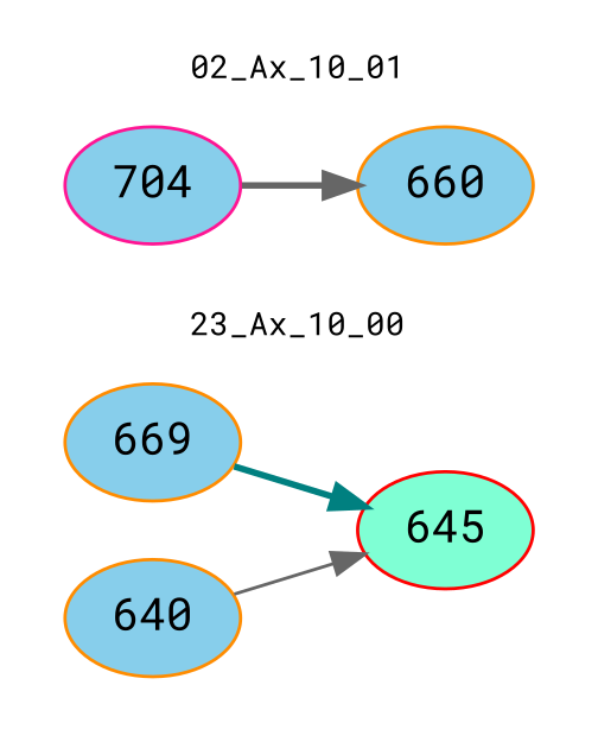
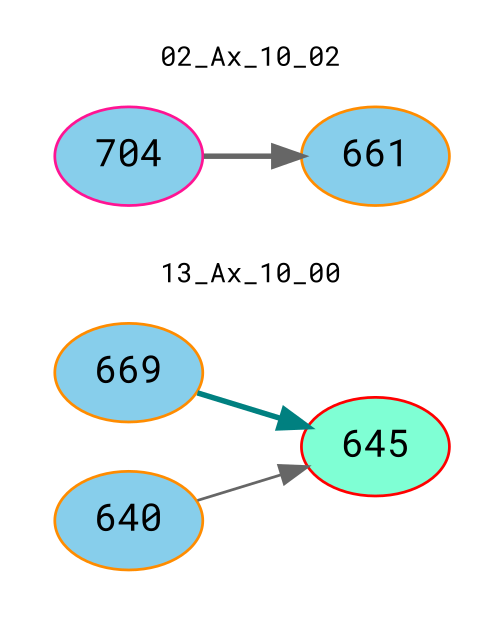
  digraph {
    fontname="Roboto Mono"
    rankdir=LR
    node [color=darkorange fillcolor=skyblue fontname="Roboto Mono" style=filled]
    edge [color=gray40 fontname="Roboto Mono" style=bold]
    n1 [label=669]
    n2 [color=red fillcolor=aquamarine label=645]
    n3 [label=640]
    n4 [color=deeppink label=704]
-   n5 [label=660]
+   n5 [label=661]
    subgraph cluster_1 {
      color=white
      fontsize=10
-     label="23_Ax_10_00"
+     label="13_Ax_10_00"
      n1
      n2
      n3
    }
    subgraph cluster_2 {
      color=white
      fontsize=10
-     label="02_Ax_10_01"
+     label="02_Ax_10_02"
      n4
      n5
    }
    n1 -> n2 [color=teal]
    n3 -> n2 [style=solid]
    n4 -> n5
  }
